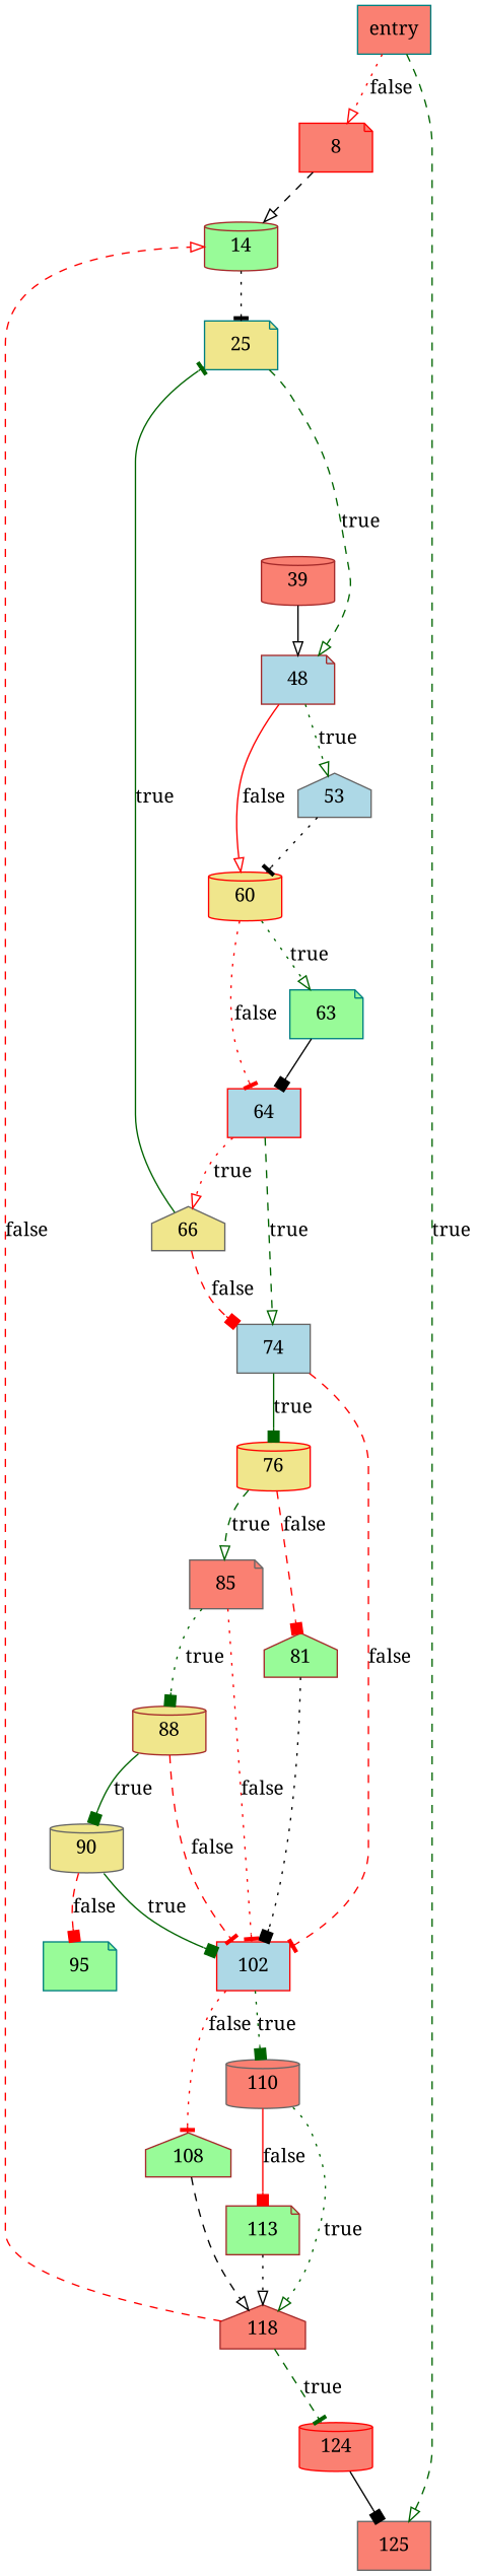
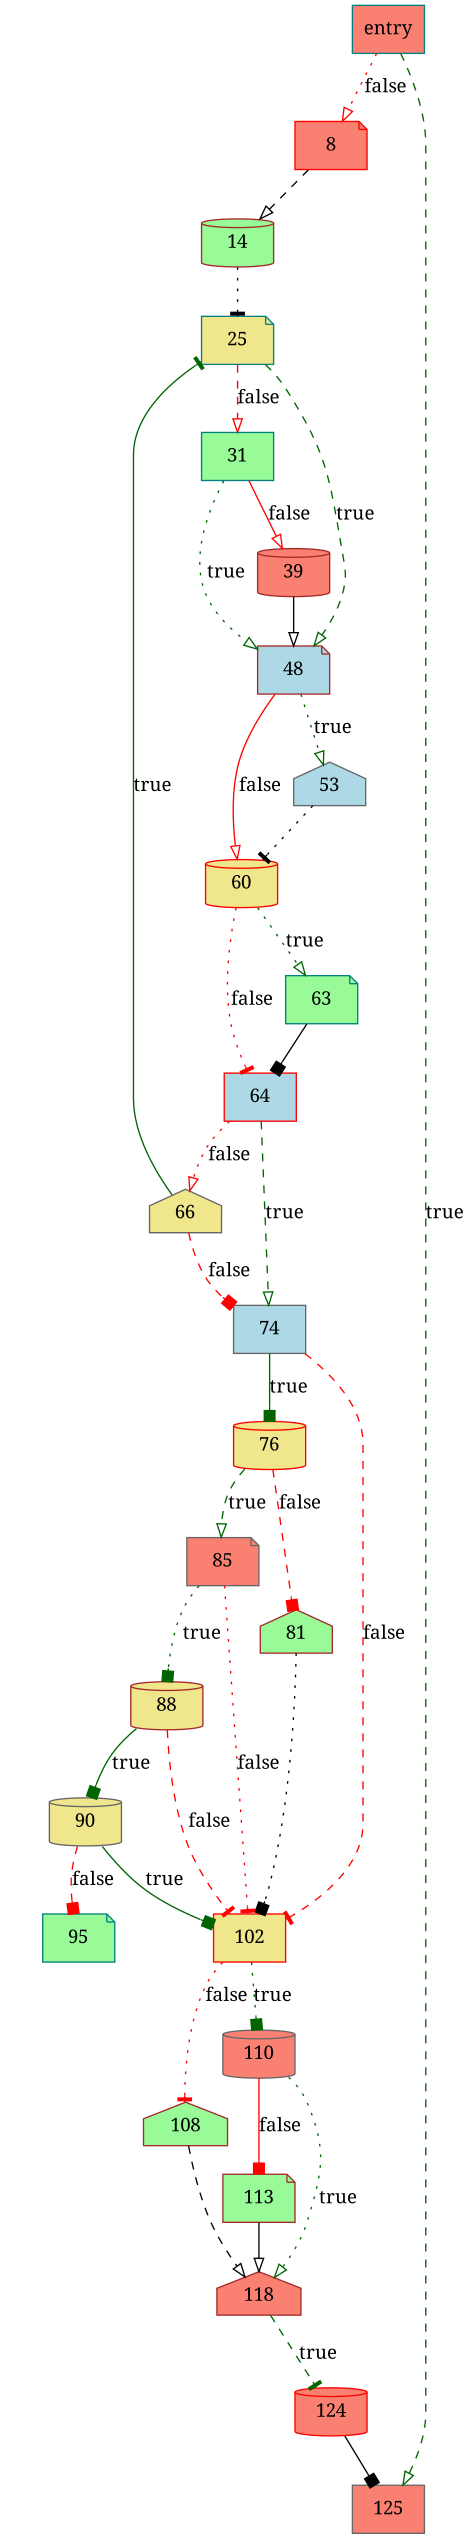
  digraph {
    fontname="Noto Serif"
    node [color=brown fillcolor=salmon fontname="Noto Serif" shape=cylinder style=filled]
    edge [arrowhead=onormal color=red fontname="Noto Serif" style=dotted]
    n1 [color=teal label=entry shape=box]
    8 [color=red shape=note]
    125 [color=gray40 shape=box]
    14 [fillcolor=palegreen]
    25 [color=teal fillcolor=khaki shape=note]
+   31 [color=teal fillcolor=palegreen shape=box]
    48 [fillcolor=lightblue shape=note]
    39
    53 [color=gray40 fillcolor=lightblue shape=house]
    60 [color=red fillcolor=khaki]
    63 [color=teal fillcolor=palegreen shape=note]
    64 [color=red fillcolor=lightblue shape=box]
    66 [color=gray40 fillcolor=khaki shape=house]
    74 [color=gray40 fillcolor=lightblue shape=box]
    76 [color=red fillcolor=khaki]
-   102 [color=red fillcolor=lightblue shape=box]
+   102 [color=red fillcolor=khaki shape=box]
    81 [fillcolor=palegreen shape=house]
    85 [color=gray40 shape=note]
    108 [fillcolor=palegreen shape=house]
    110 [color=gray40]
    88 [fillcolor=khaki]
    90 [color=gray40 fillcolor=khaki]
    95 [color=teal fillcolor=palegreen shape=note]
    118 [shape=house]
    113 [fillcolor=palegreen shape=note]
    124 [color=red]
    n1 -> 8 [label=false]
    n1 -> 125 [color=darkgreen label=true style=dashed]
    8 -> 14 [style=dashed color=""]
    14 -> 25 [arrowhead=tee color=""]
+   25 -> 31 [label=false style=dashed]
    25 -> 48 [color=darkgreen label=true style=dashed]
+   31 -> 48 [color=darkgreen label=true]
+   31 -> 39 [label=false style=solid]
    48 -> 53 [color=darkgreen label=true]
    48 -> 60 [label=false style=solid]
    39 -> 48 [style=solid color=""]
    53 -> 60 [arrowhead=tee color=""]
    60 -> 63 [color=darkgreen label=true]
    60 -> 64 [arrowhead=tee label=false]
    63 -> 64 [arrowhead=box style=solid color=""]
-   64 -> 66 [label=true]
+   64 -> 66 [label=false]
    64 -> 74 [color=darkgreen label=true style=dashed]
    66 -> 25 [arrowhead=tee color=darkgreen label=true style=solid]
    66 -> 74 [arrowhead=box label=false style=dashed]
    74 -> 76 [arrowhead=box color=darkgreen label=true style=solid]
    74 -> 102 [arrowhead=tee label=false style=dashed]
    76 -> 81 [arrowhead=box label=false style=dashed]
    76 -> 85 [color=darkgreen label=true style=dashed]
    102 -> 108 [arrowhead=tee label=false]
    102 -> 110 [arrowhead=box color=darkgreen label=true]
    81 -> 102 [arrowhead=box color=""]
    85 -> 102 [arrowhead=tee label=false]
    85 -> 88 [arrowhead=box color=darkgreen label=true]
    108 -> 118 [style=dashed color=""]
    110 -> 118 [color=darkgreen label=true]
    110 -> 113 [arrowhead=box label=false style=solid]
    88 -> 102 [arrowhead=tee label=false style=dashed]
    88 -> 90 [arrowhead=box color=darkgreen label=true style=solid]
    90 -> 102 [arrowhead=box color=darkgreen label=true style=solid]
    90 -> 95 [arrowhead=box label=false style=dashed]
-   118 -> 14 [label=false style=dashed]
    118 -> 124 [arrowhead=tee color=darkgreen label=true style=dashed]
-   113 -> 118 [color=""]
+   113 -> 118 [style=solid color=""]
    124 -> 125 [arrowhead=box style=solid color=""]
  }
